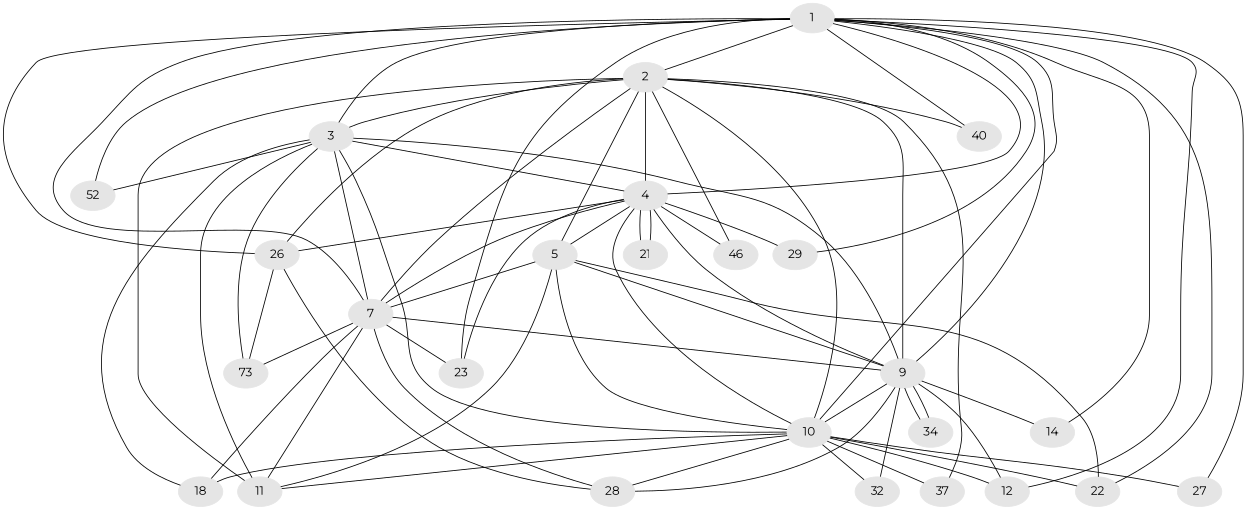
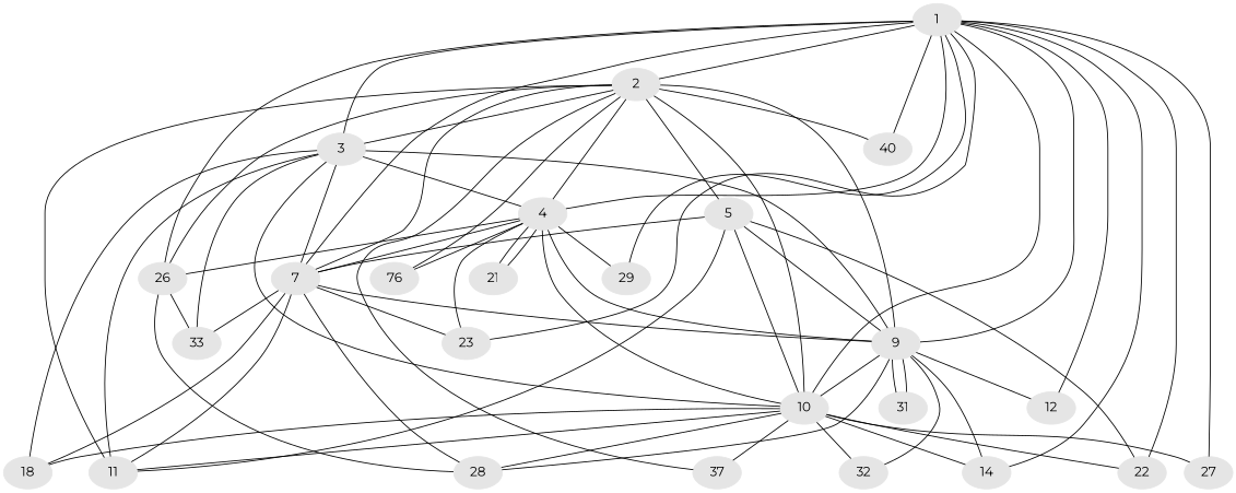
  graph {
    fontname=Montserrat
    node [color=gray90 fontname=Montserrat style=filled]
    edge [fontname=Montserrat]
    2 [super="+13+6+8"]
    3
    4
    5
    7 [super="+36+30+50"]
    9 [super="+25+42+43+41+45+16"]
    10 [super="+15+20+17"]
    26 [super="+47+39"]
    40
    11 [super="+19"]
    37
-   46
+   46 [label=76]
    1
    12
    14
    22 [super="+44"]
    23 [super="+53"]
    27
    29
-   52
    18 [super="+32"]
-   33 [label=73]
+   33
    21
    28
-   34
+   34 [label=31]
    n26 [label=32]
    2 -- 3 [weight=5]
    2 -- 4 [weight=3]
    2 -- 5 [weight=3]
    2 -- 7 [weight=3]
    2 -- 9 [weight=4]
    2 -- 10 [weight=5]
    2 -- 26
    2 -- 40
    2 -- 11 [weight=3]
    2 -- 37
    2 -- 46
    3 -- 4
    3 -- 7
    3 -- 9 [weight=2]
    3 -- 10
    3 -- 11
-   3 -- 52
    3 -- 18
    3 -- 33
-   4 -- 5
    4 -- 7
    4 -- 9
    4 -- 10
    4 -- 26
    4 -- 46
    4 -- 23
    4 -- 29
    4 -- 21
    4 -- 21
    5 -- 7 [weight=2]
    5 -- 9 [weight=2]
    5 -- 10 [weight=2]
    5 -- 11
    5 -- 22
    7 -- 9
    7 -- 11
    7 -- 23
    7 -- 18
    7 -- 33 [weight=2]
    7 -- 28
    9 -- 10 [weight=3]
    9 -- 12
    9 -- 14
    9 -- 28
    9 -- 34
    9 -- 34
    9 -- n26
    10 -- 11
    10 -- 37
-   10 -- 12
+   10 -- 14
    10 -- 22
    10 -- 27
    10 -- 18
    10 -- 28
    10 -- n26
    26 -- 33
    26 -- 28
    1 -- 2 [weight=4]
    1 -- 3
    1 -- 4
    1 -- 7
    1 -- 9
    1 -- 10
    1 -- 26
    1 -- 40
    1 -- 12
    1 -- 14
    1 -- 22
    1 -- 23
    1 -- 27
    1 -- 29
-   1 -- 52
  }
